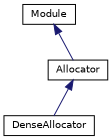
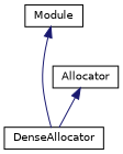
  digraph {
    fontname="DejaVu Sans"
    node [color=black fontname="DejaVu Sans" fontsize=10 shape=record]
    edge [color=midnightblue dir=back fontname="DejaVu Sans" fontsize=10 labelfontname=FreeSans labelfontsize=10 style=solid]
    n1 [height=0.2 label=DenseAllocator width=0.4]
    n2 [height=0.2 label=Allocator width=0.4]
    n3 [height=0.2 label=Module width=0.4]
    n2 -> n1
-   n3 -> n2
+   n3 -> n1
  }
